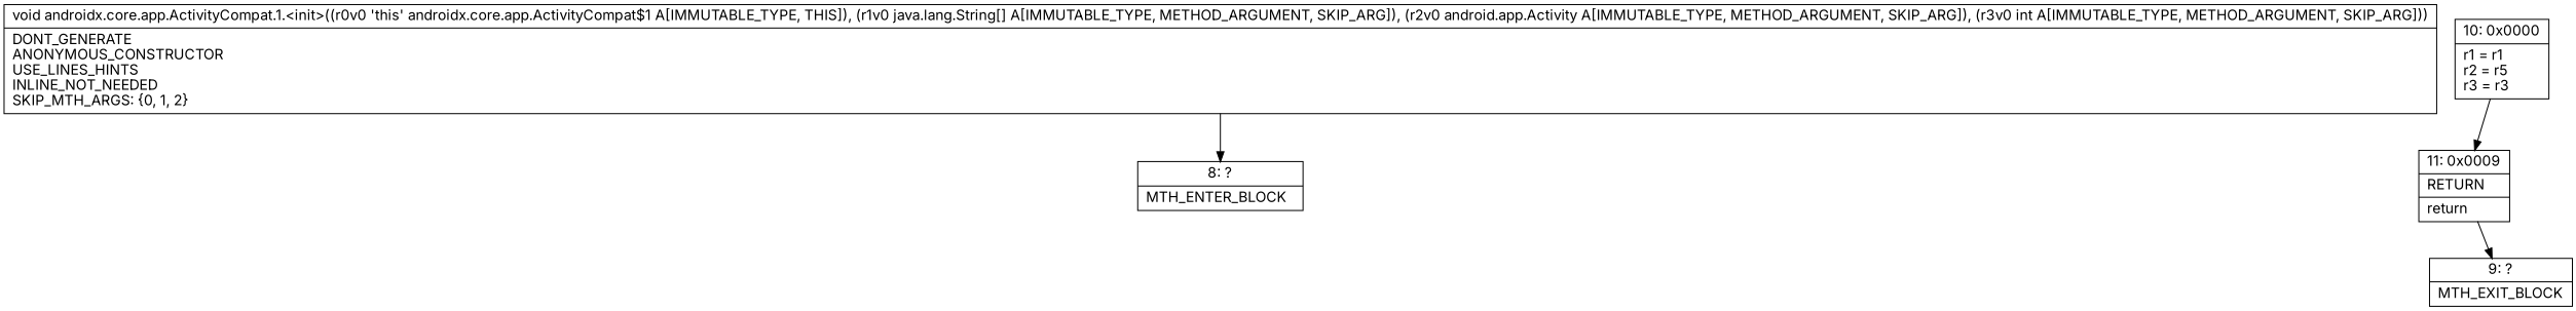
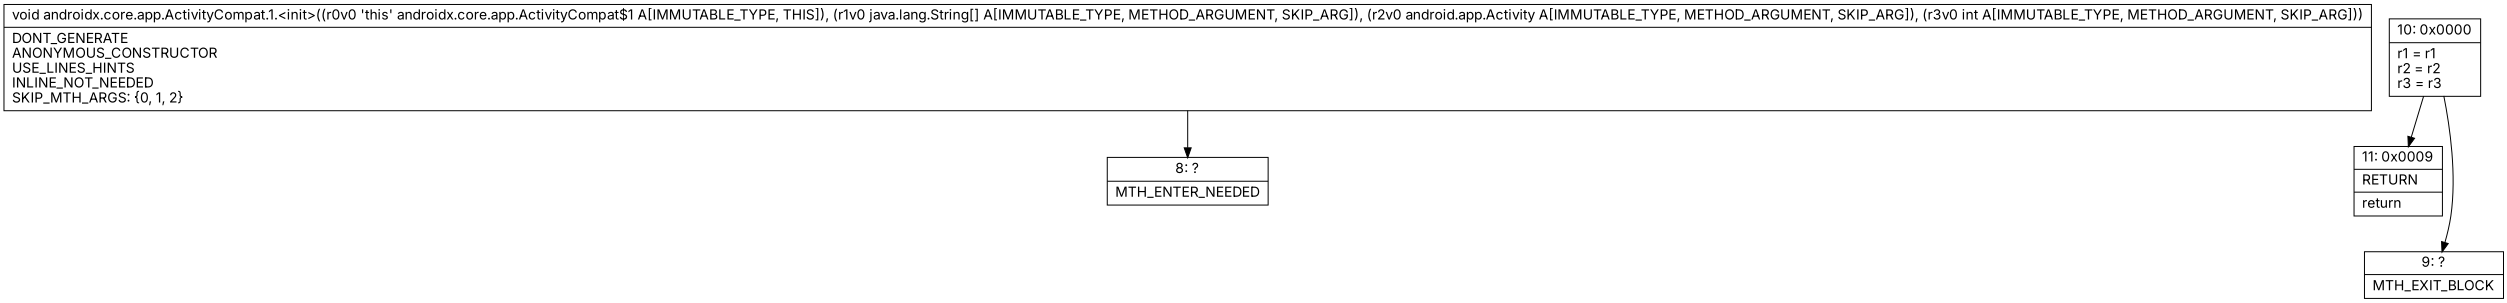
  digraph {
    fontname=Inter
    node [fontname=Inter shape=record]
    edge [fontname=Inter]
-   n1 [label="{8\:\ ?|MTH_ENTER_BLOCK\l}"]
-   n2 [label="{10\:\ 0x0000|r1 = r1\lr2 = r5\lr3 = r3\l}"]
+   n1 [label="{8\:\ ?|MTH_ENTER_NEEDED\l}"]
+   n2 [label="{10\:\ 0x0000|r1 = r1\lr2 = r2\lr3 = r3\l}"]
    n3 [label="{11\:\ 0x0009|RETURN\l|return\l}"]
    n4 [label="{9\:\ ?|MTH_EXIT_BLOCK\l}"]
    n5 [label="{void androidx.core.app.ActivityCompat.1.\<init\>((r0v0 'this' androidx.core.app.ActivityCompat$1 A[IMMUTABLE_TYPE, THIS]), (r1v0 java.lang.String[] A[IMMUTABLE_TYPE, METHOD_ARGUMENT, SKIP_ARG]), (r2v0 android.app.Activity A[IMMUTABLE_TYPE, METHOD_ARGUMENT, SKIP_ARG]), (r3v0 int A[IMMUTABLE_TYPE, METHOD_ARGUMENT, SKIP_ARG]))  | DONT_GENERATE\lANONYMOUS_CONSTRUCTOR\lUSE_LINES_HINTS\lINLINE_NOT_NEEDED\lSKIP_MTH_ARGS: \{0, 1, 2\}\l}"]
    n2 -> n3
-   n3 -> n4
+   n2 -> n4
    n5 -> n1
  }
